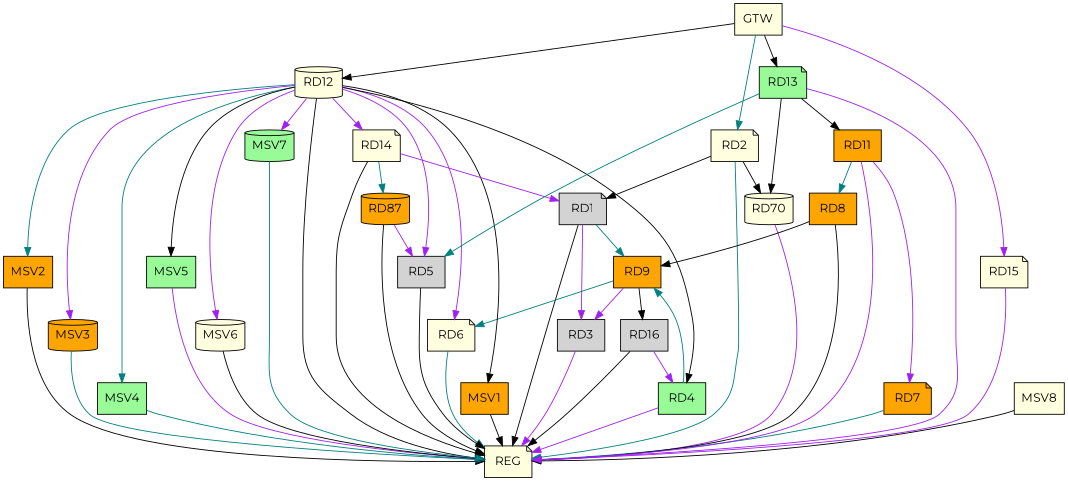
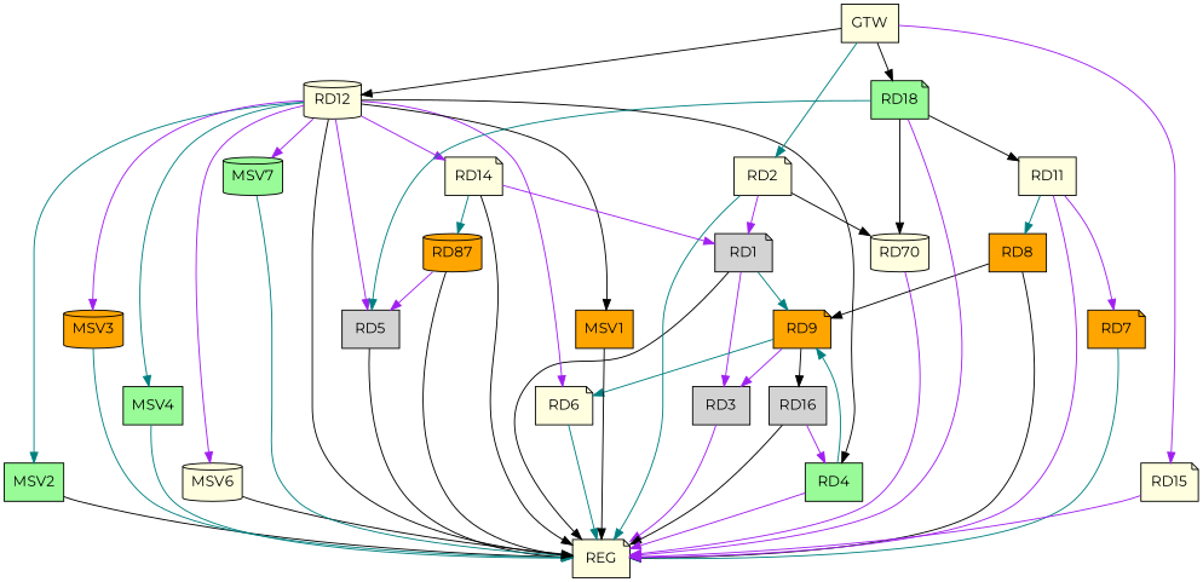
  strict digraph {
    fontname=Montserrat
    node [fillcolor=lightyellow fontname=Montserrat shape=box style=filled]
    edge [color=purple fontname=Montserrat]
    n1 [fillcolor=lightgrey label=RD1 shape=note]
    n2 [fillcolor=lightgrey label=RD3]
-   n3 [fillcolor=orange label=RD9]
+   n3 [fillcolor=orange label=RD9 shape=note]
    n4 [label=REG shape=note]
    n5 [label=RD6 shape=note]
    n6 [fillcolor=lightgrey label=RD16]
    n7 [label=RD2 shape=note]
    n8 [label=RD70 shape=cylinder]
    n9 [fillcolor=palegreen label=RD4]
    n10 [fillcolor=lightgrey label=RD5]
    n11 [fillcolor=orange label=RD7 shape=note]
    n12 [fillcolor=orange label=RD8]
-   n13 [fillcolor=orange label=RD11]
+   n13 [label=RD11]
    n14 [label=RD12 shape=cylinder]
    n15 [label=RD14 shape=note]
    n16 [fillcolor=orange label=MSV1]
-   n17 [fillcolor=orange label=MSV2]
+   n17 [fillcolor=palegreen label=MSV2]
    n18 [fillcolor=orange label=MSV3 shape=cylinder]
    n19 [fillcolor=palegreen label=MSV4]
-   n20 [fillcolor=palegreen label=MSV5]
    n21 [label=MSV6 shape=cylinder]
    n22 [fillcolor=palegreen label=MSV7 shape=cylinder]
    n23 [fillcolor=orange label=RD87 shape=cylinder]
-   n24 [label=MSV8]
-   n25 [fillcolor=palegreen label=RD13 shape=note]
+   n25 [fillcolor=palegreen label=RD18 shape=note]
    n26 [label=RD15 shape=note]
    n27 [label=GTW]
    n1 -> n2
    n1 -> n3 [color=teal]
    n1 -> n4 [color=black]
    n2 -> n4
    n3 -> n2
    n3 -> n5 [color=teal]
    n3 -> n6 [color=black]
    n5 -> n4 [color=teal]
    n6 -> n4 [color=black]
    n6 -> n9
-   n7 -> n1 [color=black]
+   n7 -> n1
    n7 -> n4 [color=teal]
    n7 -> n8 [color=black]
    n8 -> n4
    n9 -> n3 [color=teal]
    n9 -> n4
    n10 -> n4 [color=black]
    n11 -> n4 [color=teal]
    n12 -> n3 [color=black]
    n12 -> n4 [color=black]
    n13 -> n4
    n13 -> n11
    n13 -> n12 [color=teal]
    n14 -> n4 [color=black]
    n14 -> n5
    n14 -> n9 [color=black]
    n14 -> n10
    n14 -> n15
    n14 -> n16 [color=black]
    n14 -> n17 [color=teal]
    n14 -> n18
    n14 -> n19 [color=teal]
-   n14 -> n20 [color=black]
    n14 -> n21
    n14 -> n22
    n15 -> n1
    n15 -> n4 [color=black]
    n15 -> n23 [color=teal]
    n16 -> n4 [color=black]
    n17 -> n4 [color=black]
    n18 -> n4 [color=teal]
    n19 -> n4 [color=teal]
-   n20 -> n4
    n21 -> n4 [color=black]
    n22 -> n4 [color=teal]
    n23 -> n4 [color=black]
    n23 -> n10
-   n24 -> n4 [color=black]
    n25 -> n4
    n25 -> n8 [color=black]
    n25 -> n10 [color=teal]
    n25 -> n13 [color=black]
    n26 -> n4
    n27 -> n7 [color=teal]
    n27 -> n14 [color=black]
    n27 -> n25 [color=black]
    n27 -> n26
  }
